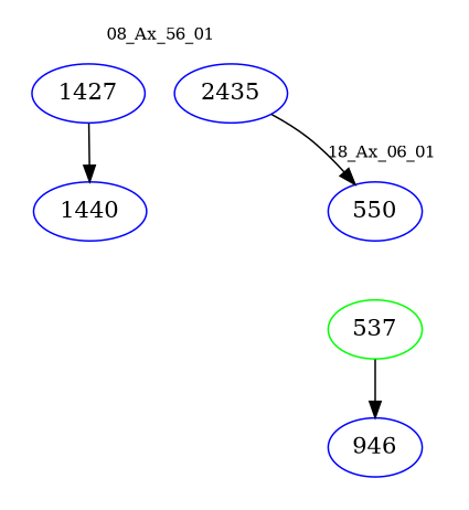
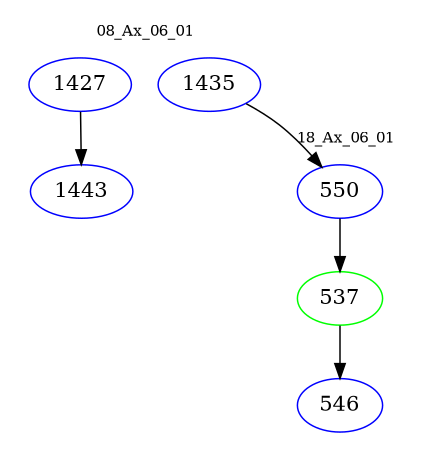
  digraph {
    node [color=blue]
    edge [color=black]
    n1 [label=550]
    n2 [color=green label=537]
-   n3 [label=946]
-   n4 [label=2435]
+   n3 [label=546]
+   n4 [label=1435]
    n5 [label=1427]
-   n6 [label=1440]
+   n6 [label=1443]
    subgraph cluster_1 {
      color=white
      fontsize=10
      label="18_Ax_06_01"
      n1
      n2
      n3
    }
    subgraph cluster_2 {
      color=white
      fontsize=10
-     label="08_Ax_56_01"
+     label="08_Ax_06_01"
      n4
      n5
      n6
    }
+   n1 -> n2
    n2 -> n3
    n4 -> n1
    n5 -> n6
  }
